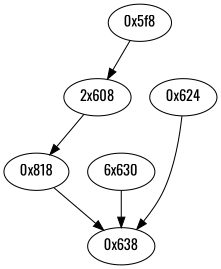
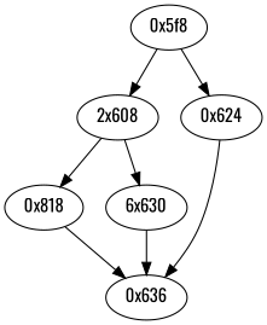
  strict digraph {
    fontname=Oswald
    node [fontname=Oswald opcode="[u'ldr', u'add', u'b']"]
    edge [fontname=Oswald]
    n1 [label="0x818"]
-   "0x638" [opcode="[u'bl', u'mov', u'pop']"]
+   "0x638" [opcode="[u'bl', u'mov', u'pop']" label="0x636"]
    n3 [label="2x608" opcode="[u'ldr', u'ldrb', u'cmp', u'b']"]
    n4 [label="6x630" opcode="[u'ldr', u'add']"]
    "0x624"
    "0x5f8" [opcode="[u'push', u'mov', u'cmp', u'b']"]
    n1 -> "0x638"
    n3 -> n1
+   n3 -> n4
    n4 -> "0x638"
    "0x624" -> "0x638"
    "0x5f8" -> n3
+   "0x5f8" -> "0x624"
  }
